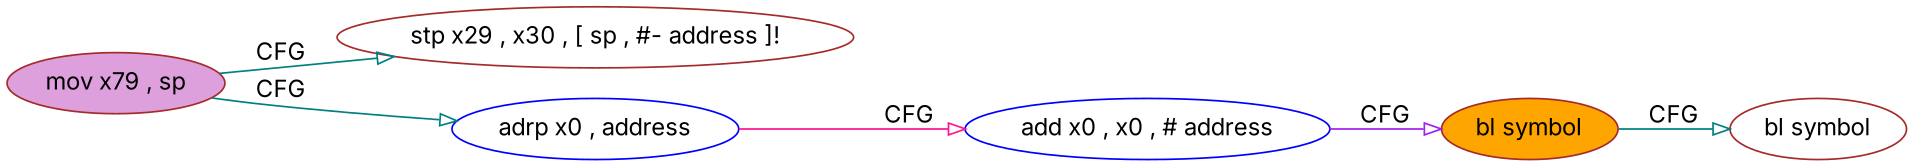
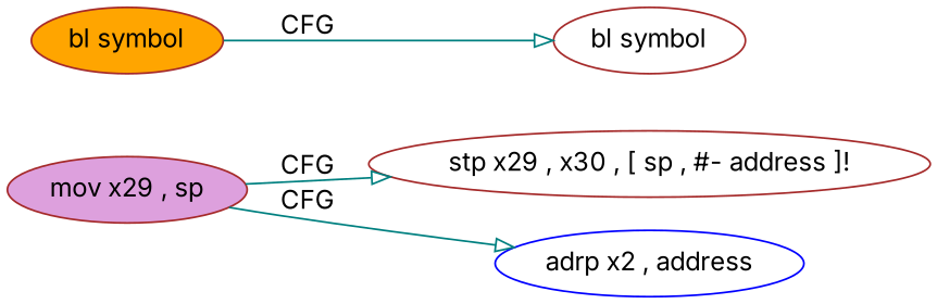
  digraph {
    fontname=Inter
    rankdir=LR
    node [color=brown fillcolor=white fontname=Inter style=filled]
    edge [arrowhead=onormal color=teal fontname=Inter]
    n1 [label="stp x29 , x30 , [ sp , #- address ]!"]
-   n2 [fillcolor=plum label="mov x79 , sp"]
-   n3 [color=blue label="adrp x0 , address"]
-   n4 [color=blue label="add x0 , x0 , # address"]
+   n2 [fillcolor=plum label="mov x29 , sp"]
+   n3 [color=blue label="adrp x2 , address"]
    n5 [fillcolor=orange label="bl symbol"]
    n6 [label="bl symbol"]
    n2 -> n1 [label=CFG]
    n2 -> n3 [label=CFG]
-   n3 -> n4 [color=deeppink label=CFG]
-   n4 -> n5 [color=purple label=CFG]
    n5 -> n6 [label=CFG]
  }
